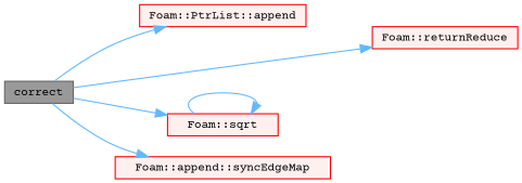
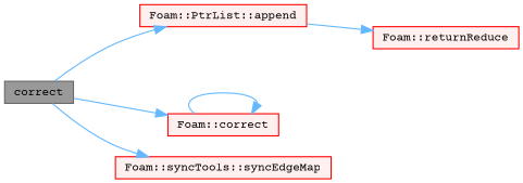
  digraph {
    fontname="Courier Prime"
    rankdir=LR
    node [color=red fillcolor="#FFF0F0" fontname="Courier Prime" fontsize=10 shape=box style=filled]
    edge [color=steelblue1 fontname="Courier Prime" fontsize=10 labelfontname=Helvetica labelfontsize=10 style=solid]
    n1 [color=gray40 fillcolor=grey60 fontcolor=black height=0.2 label=correct width=0.4]
    n2 [height=0.2 label="Foam::PtrList::append" width=0.4]
    n3 [height=0.2 label="Foam::returnReduce" width=0.4]
-   n4 [height=0.2 label="Foam::sqrt" width=0.4]
-   n5 [height=0.2 label="Foam::append::syncEdgeMap" width=0.4]
+   n4 [height=0.2 label="Foam::correct" width=0.4]
+   n5 [height=0.2 label="Foam::syncTools::syncEdgeMap" width=0.4]
    n1 -> n2
-   n1 -> n3
+   n2 -> n3
    n1 -> n4
    n1 -> n5
    n4 -> n4
  }
